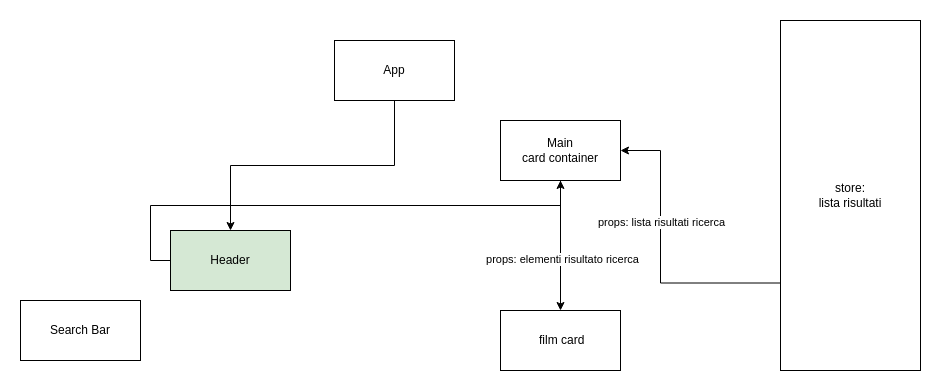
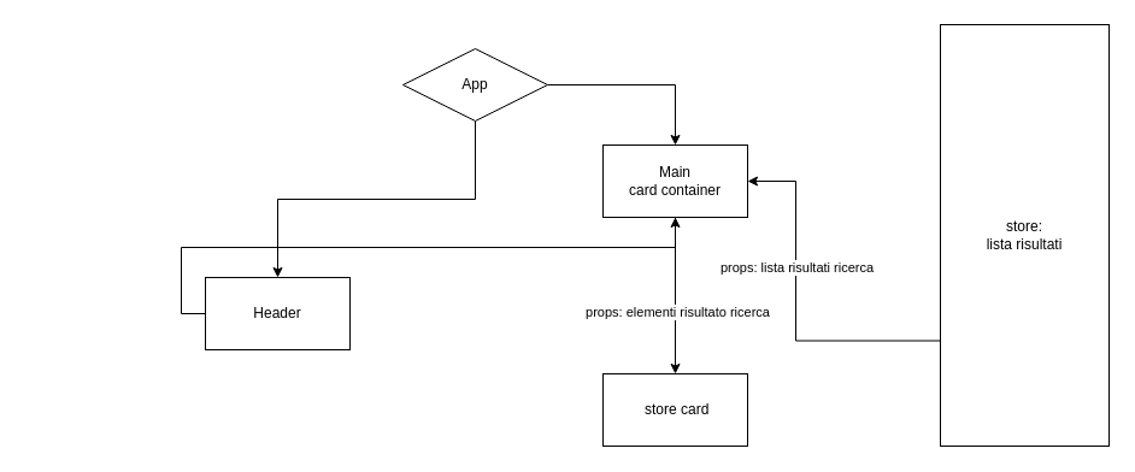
  <mxCell id="0" />
  <mxCell id="1" parent="0" />
+ <mxCell id="2" style="edgeStyle=orthogonalEdgeStyle;rounded=0;orthogonalLoop=1;jettySize=auto;html=1;exitX=1;exitY=0.5;exitDx=0;exitDy=0;" edge="1" parent="1" source="4" target="10"><mxGeometry relative="1" as="geometry" /></mxCell>
  <mxCell id="3" style="edgeStyle=orthogonalEdgeStyle;rounded=0;orthogonalLoop=1;jettySize=auto;html=1;exitX=0.5;exitY=1;exitDx=0;exitDy=0;" edge="1" parent="1" source="4" target="6"><mxGeometry relative="1" as="geometry" /></mxCell>
- <mxCell id="4" value="App" style="rounded=0;whiteSpace=wrap;html=1;" vertex="1" parent="1"><mxGeometry x="334" y="40" width="120" height="60" as="geometry" /></mxCell>
+ <mxCell id="4" value="App" style="rhombus;whiteSpace=wrap;html=1;" vertex="1" parent="1"><mxGeometry x="334" y="40" width="120" height="60" as="geometry" /></mxCell>
  <mxCell id="5" style="edgeStyle=orthogonalEdgeStyle;rounded=0;orthogonalLoop=1;jettySize=auto;html=1;exitX=0;exitY=0.5;exitDx=0;exitDy=0;" edge="1" parent="1" source="6" target="10"><mxGeometry relative="1" as="geometry" /></mxCell>
- <mxCell id="6" value="&lt;div&gt;Header&lt;/div&gt;" style="rounded=0;whiteSpace=wrap;html=1;fillColor=#d5e8d4;" vertex="1" parent="1"><mxGeometry x="170" y="230" width="120" height="60" as="geometry" /></mxCell>
- <mxCell id="7" value="Search Bar" style="rounded=0;whiteSpace=wrap;html=1;" vertex="1" parent="1"><mxGeometry x="20" y="300" width="120" height="60" as="geometry" /></mxCell>
+ <mxCell id="6" value="&lt;div&gt;Header&lt;/div&gt;" style="rounded=0;whiteSpace=wrap;html=1;" vertex="1" parent="1"><mxGeometry x="170" y="230" width="120" height="60" as="geometry" /></mxCell>
  <mxCell id="8" style="edgeStyle=orthogonalEdgeStyle;rounded=0;orthogonalLoop=1;jettySize=auto;html=1;exitX=0.5;exitY=1;exitDx=0;exitDy=0;entryX=0.5;entryY=0;entryDx=0;entryDy=0;" edge="1" parent="1" source="10" target="14"><mxGeometry relative="1" as="geometry"><mxPoint x="560" y="230" as="targetPoint" /></mxGeometry></mxCell>
  <mxCell id="9" value="props: elementi risultato ricerca" style="edgeLabel;html=1;align=center;verticalAlign=middle;resizable=0;points=[];" vertex="1" connectable="0" parent="8"><mxGeometry x="0.2" y="1" relative="1" as="geometry"><mxPoint as="offset" /></mxGeometry></mxCell>
  <mxCell id="10" value="&lt;div&gt;Main&lt;/div&gt;&lt;div&gt;card container&lt;br&gt;&lt;/div&gt;" style="rounded=0;whiteSpace=wrap;html=1;" vertex="1" parent="1"><mxGeometry x="500" y="120" width="120" height="60" as="geometry" /></mxCell>
  <mxCell id="11" style="edgeStyle=orthogonalEdgeStyle;rounded=0;orthogonalLoop=1;jettySize=auto;html=1;exitX=0;exitY=0.75;exitDx=0;exitDy=0;entryX=1;entryY=0.5;entryDx=0;entryDy=0;" edge="1" parent="1" source="13" target="10"><mxGeometry relative="1" as="geometry"><Array as="points"><mxPoint x="660" y="283" /><mxPoint x="660" y="150" /></Array></mxGeometry></mxCell>
  <mxCell id="12" value="props: lista risultati ricerca" style="edgeLabel;html=1;align=center;verticalAlign=middle;resizable=0;points=[];rotation=0;" vertex="1" connectable="0" parent="11"><mxGeometry x="0.15" y="-2" relative="1" as="geometry"><mxPoint x="-2" y="-13" as="offset" /></mxGeometry></mxCell>
  <mxCell id="13" value="&lt;div&gt;store:&lt;/div&gt;&lt;div&gt;lista risultati&lt;br&gt;&lt;/div&gt;" style="rounded=0;whiteSpace=wrap;html=1;" vertex="1" parent="1"><mxGeometry x="780" y="20" width="140" height="350" as="geometry" /></mxCell>
- <mxCell id="14" value="&amp;nbsp;film card" style="rounded=0;whiteSpace=wrap;html=1;" vertex="1" parent="1"><mxGeometry x="500" y="310" width="120" height="60" as="geometry" /></mxCell>
+ <mxCell id="14" value="&amp;nbsp;store card" style="rounded=0;whiteSpace=wrap;html=1;" vertex="1" parent="1"><mxGeometry x="500" y="310" width="120" height="60" as="geometry" /></mxCell>
